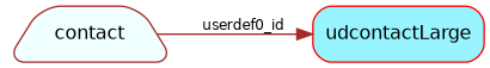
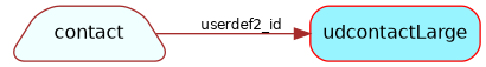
  digraph {
    rankdir=LR
    node [fontname=Helvetica fontsize=12 style="rounded, filled"]
    udcontactLarge [fillcolor=cadetblue1 shape=box color=red]
    contact [fillcolor=azure1 shape=trapezium color=brown]
-   contact -> udcontactLarge [fontname=Helvetica fontsize=9 label=userdef0_id color=brown]
+   contact -> udcontactLarge [fontname=Helvetica fontsize=9 label=userdef2_id color=brown]
  }
